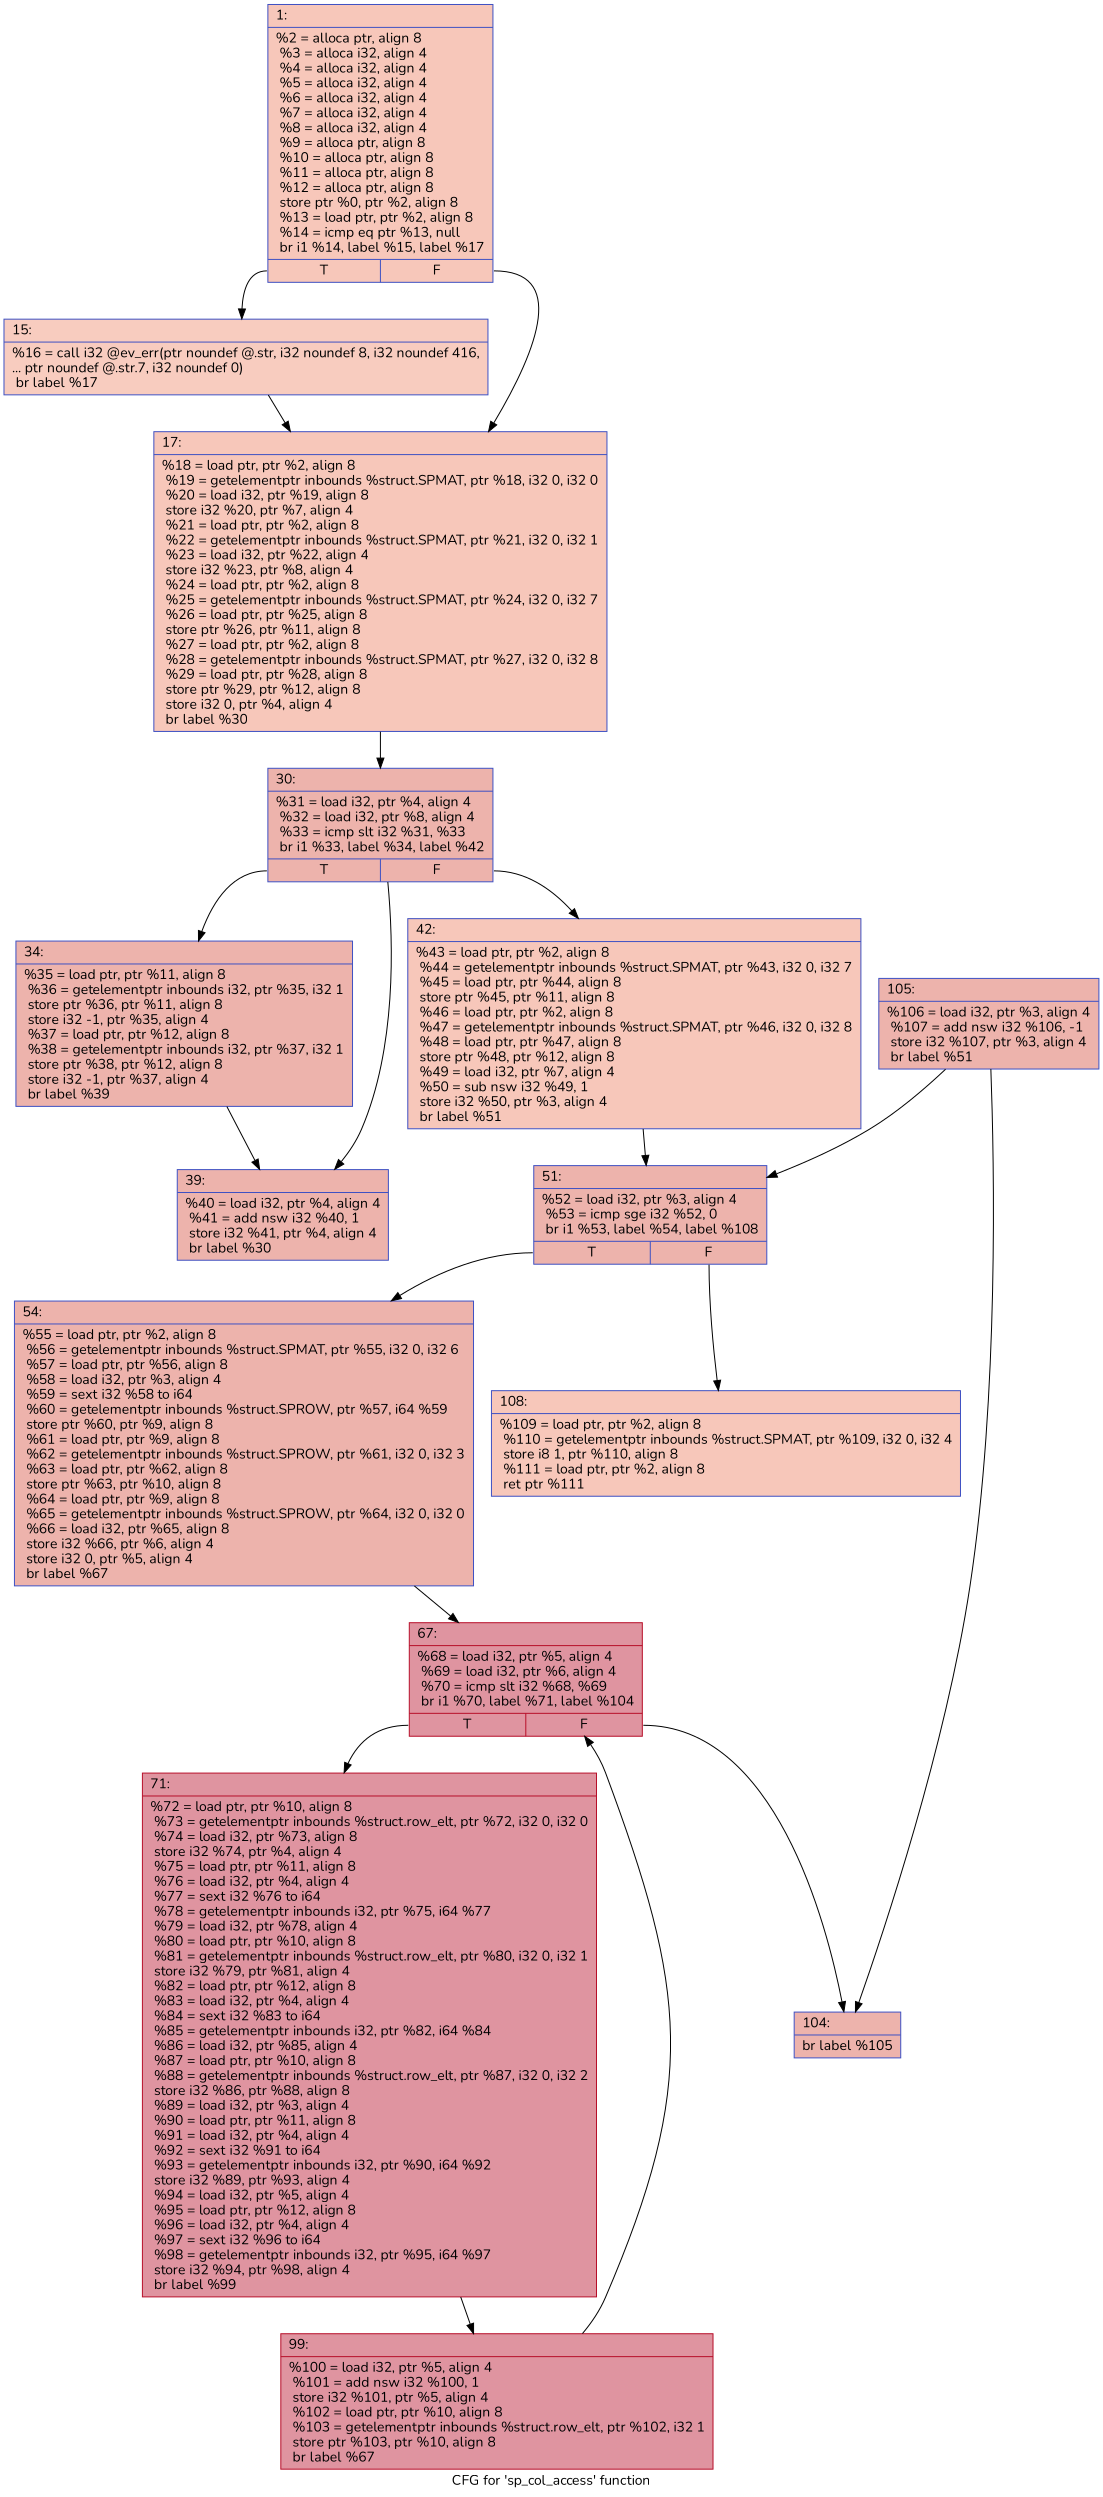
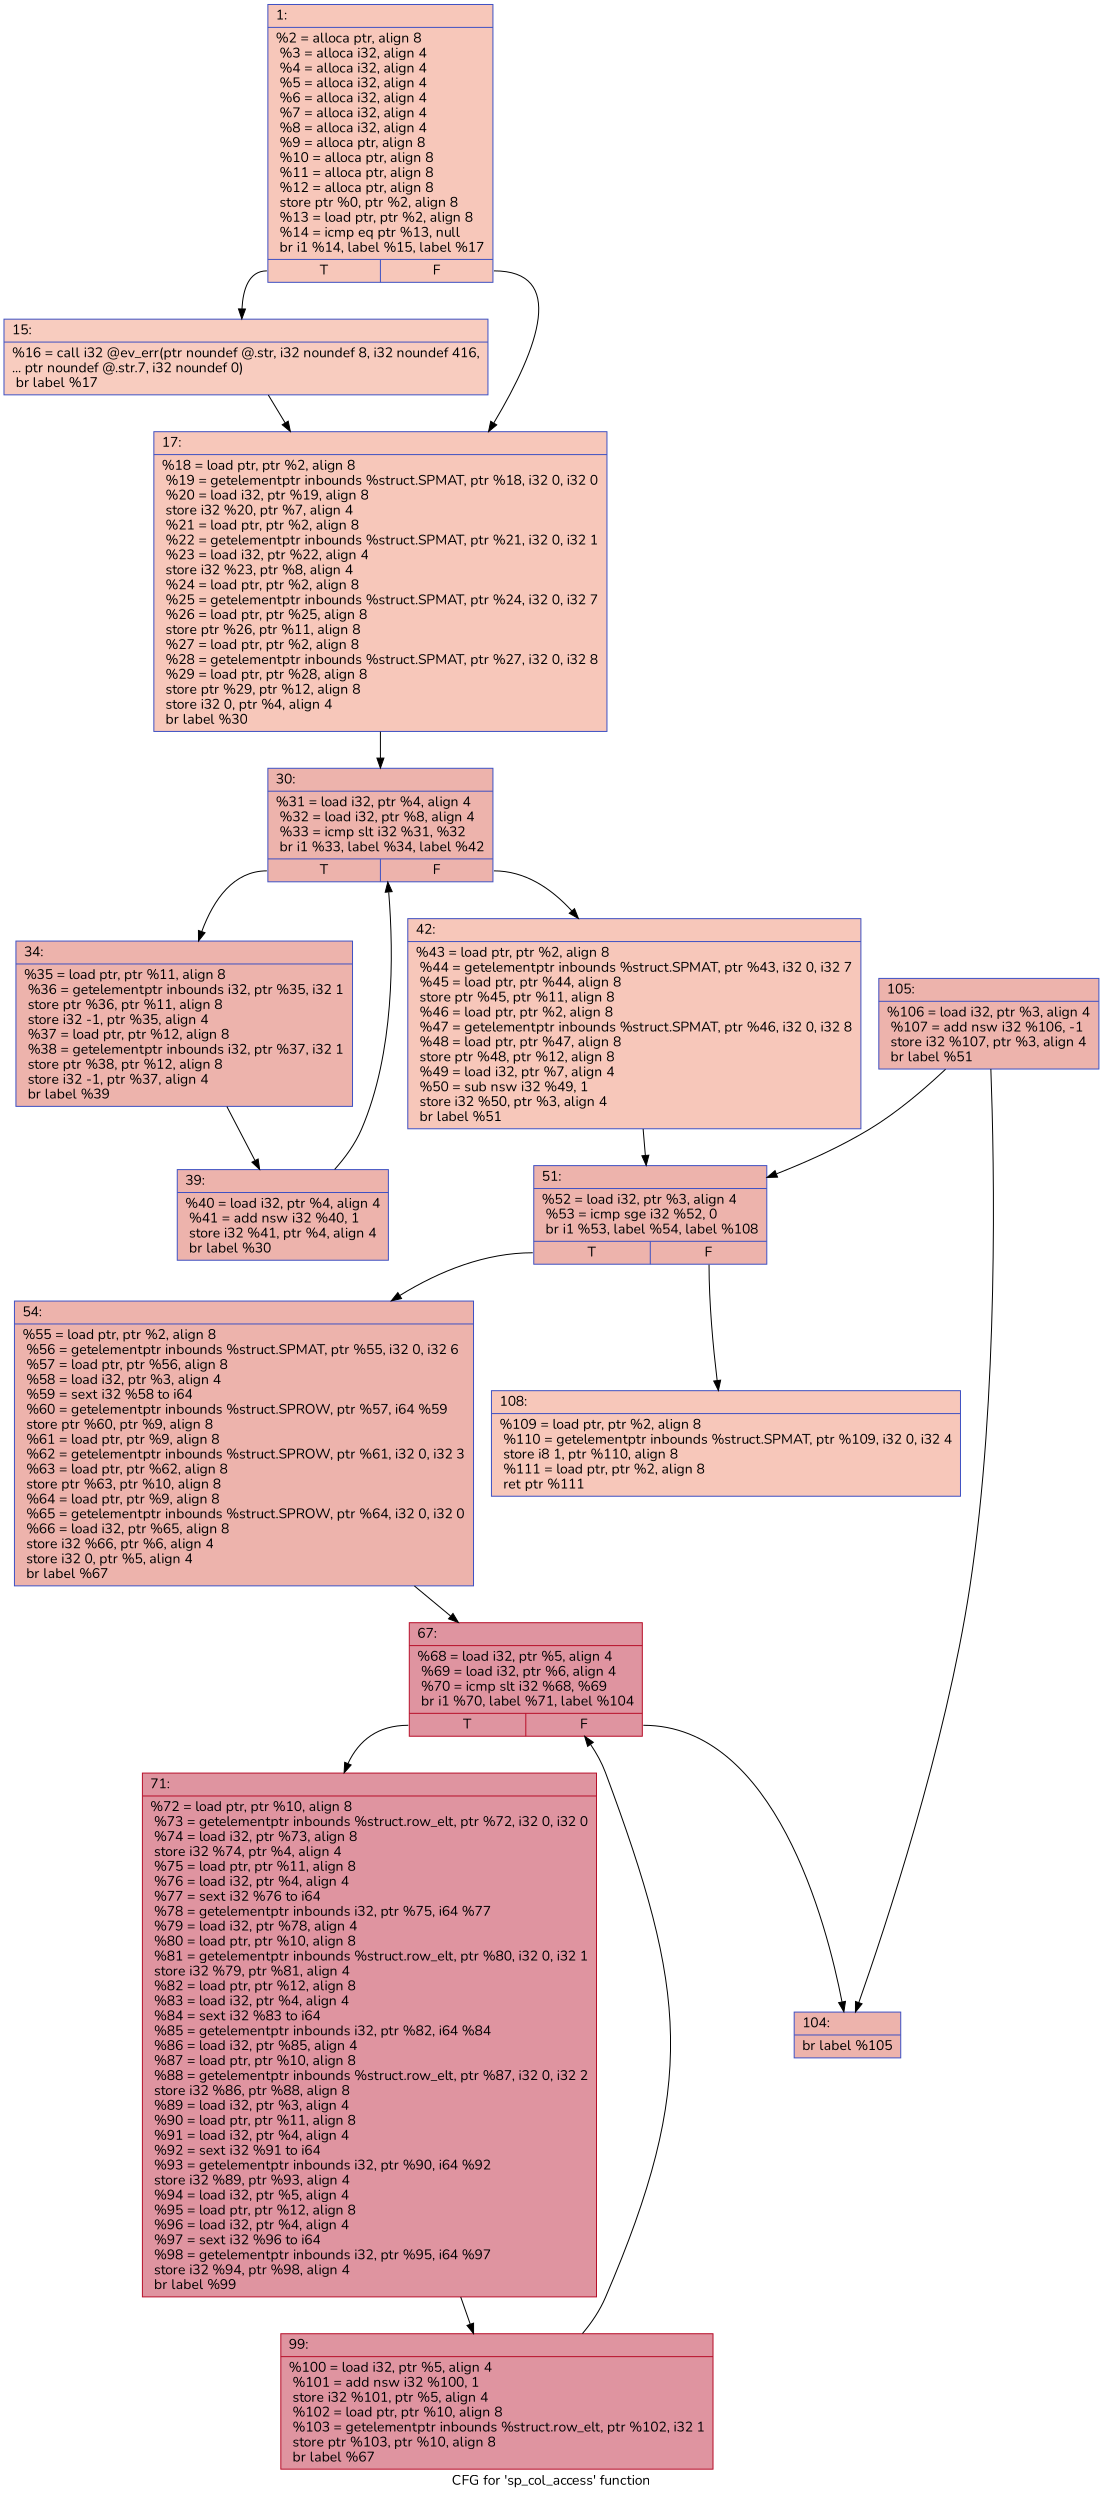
  digraph {
    fontname=Nunito
    label="CFG for 'sp_col_access' function"
    node [color="#3d50c3ff" fillcolor="#d6524470" fontname=Nunito shape=record style=filled]
    edge [fontname=Nunito]
    n1 [fillcolor="#ec7f6370" label="{1:\l|  %2 = alloca ptr, align 8\l  %3 = alloca i32, align 4\l  %4 = alloca i32, align 4\l  %5 = alloca i32, align 4\l  %6 = alloca i32, align 4\l  %7 = alloca i32, align 4\l  %8 = alloca i32, align 4\l  %9 = alloca ptr, align 8\l  %10 = alloca ptr, align 8\l  %11 = alloca ptr, align 8\l  %12 = alloca ptr, align 8\l  store ptr %0, ptr %2, align 8\l  %13 = load ptr, ptr %2, align 8\l  %14 = icmp eq ptr %13, null\l  br i1 %14, label %15, label %17\l|{<s0>T|<s1>F}}"]
    n2 [fillcolor="#f08b6e70" label="{15:\l|  %16 = call i32 @ev_err(ptr noundef @.str, i32 noundef 8, i32 noundef 416,\l... ptr noundef @.str.7, i32 noundef 0)\l  br label %17\l}"]
    n3 [fillcolor="#ec7f6370" label="{17:\l|  %18 = load ptr, ptr %2, align 8\l  %19 = getelementptr inbounds %struct.SPMAT, ptr %18, i32 0, i32 0\l  %20 = load i32, ptr %19, align 8\l  store i32 %20, ptr %7, align 4\l  %21 = load ptr, ptr %2, align 8\l  %22 = getelementptr inbounds %struct.SPMAT, ptr %21, i32 0, i32 1\l  %23 = load i32, ptr %22, align 4\l  store i32 %23, ptr %8, align 4\l  %24 = load ptr, ptr %2, align 8\l  %25 = getelementptr inbounds %struct.SPMAT, ptr %24, i32 0, i32 7\l  %26 = load ptr, ptr %25, align 8\l  store ptr %26, ptr %11, align 8\l  %27 = load ptr, ptr %2, align 8\l  %28 = getelementptr inbounds %struct.SPMAT, ptr %27, i32 0, i32 8\l  %29 = load ptr, ptr %28, align 8\l  store ptr %29, ptr %12, align 8\l  store i32 0, ptr %4, align 4\l  br label %30\l}"]
-   n4 [label="{30:\l|  %31 = load i32, ptr %4, align 4\l  %32 = load i32, ptr %8, align 4\l  %33 = icmp slt i32 %31, %33\l  br i1 %33, label %34, label %42\l|{<s0>T|<s1>F}}"]
+   n4 [label="{30:\l|  %31 = load i32, ptr %4, align 4\l  %32 = load i32, ptr %8, align 4\l  %33 = icmp slt i32 %31, %32\l  br i1 %33, label %34, label %42\l|{<s0>T|<s1>F}}"]
    n5 [label="{34:\l|  %35 = load ptr, ptr %11, align 8\l  %36 = getelementptr inbounds i32, ptr %35, i32 1\l  store ptr %36, ptr %11, align 8\l  store i32 -1, ptr %35, align 4\l  %37 = load ptr, ptr %12, align 8\l  %38 = getelementptr inbounds i32, ptr %37, i32 1\l  store ptr %38, ptr %12, align 8\l  store i32 -1, ptr %37, align 4\l  br label %39\l}"]
    n6 [fillcolor="#ec7f6370" label="{42:\l|  %43 = load ptr, ptr %2, align 8\l  %44 = getelementptr inbounds %struct.SPMAT, ptr %43, i32 0, i32 7\l  %45 = load ptr, ptr %44, align 8\l  store ptr %45, ptr %11, align 8\l  %46 = load ptr, ptr %2, align 8\l  %47 = getelementptr inbounds %struct.SPMAT, ptr %46, i32 0, i32 8\l  %48 = load ptr, ptr %47, align 8\l  store ptr %48, ptr %12, align 8\l  %49 = load i32, ptr %7, align 4\l  %50 = sub nsw i32 %49, 1\l  store i32 %50, ptr %3, align 4\l  br label %51\l}"]
    n7 [label="{39:\l|  %40 = load i32, ptr %4, align 4\l  %41 = add nsw i32 %40, 1\l  store i32 %41, ptr %4, align 4\l  br label %30\l}"]
    n8 [label="{51:\l|  %52 = load i32, ptr %3, align 4\l  %53 = icmp sge i32 %52, 0\l  br i1 %53, label %54, label %108\l|{<s0>T|<s1>F}}"]
    n9 [label="{54:\l|  %55 = load ptr, ptr %2, align 8\l  %56 = getelementptr inbounds %struct.SPMAT, ptr %55, i32 0, i32 6\l  %57 = load ptr, ptr %56, align 8\l  %58 = load i32, ptr %3, align 4\l  %59 = sext i32 %58 to i64\l  %60 = getelementptr inbounds %struct.SPROW, ptr %57, i64 %59\l  store ptr %60, ptr %9, align 8\l  %61 = load ptr, ptr %9, align 8\l  %62 = getelementptr inbounds %struct.SPROW, ptr %61, i32 0, i32 3\l  %63 = load ptr, ptr %62, align 8\l  store ptr %63, ptr %10, align 8\l  %64 = load ptr, ptr %9, align 8\l  %65 = getelementptr inbounds %struct.SPROW, ptr %64, i32 0, i32 0\l  %66 = load i32, ptr %65, align 8\l  store i32 %66, ptr %6, align 4\l  store i32 0, ptr %5, align 4\l  br label %67\l}"]
    n10 [fillcolor="#ec7f6370" label="{108:\l|  %109 = load ptr, ptr %2, align 8\l  %110 = getelementptr inbounds %struct.SPMAT, ptr %109, i32 0, i32 4\l  store i8 1, ptr %110, align 8\l  %111 = load ptr, ptr %2, align 8\l  ret ptr %111\l}"]
    n11 [color="#b70d28ff" fillcolor="#b70d2870" label="{67:\l|  %68 = load i32, ptr %5, align 4\l  %69 = load i32, ptr %6, align 4\l  %70 = icmp slt i32 %68, %69\l  br i1 %70, label %71, label %104\l|{<s0>T|<s1>F}}"]
    n12 [color="#b70d28ff" fillcolor="#b70d2870" label="{71:\l|  %72 = load ptr, ptr %10, align 8\l  %73 = getelementptr inbounds %struct.row_elt, ptr %72, i32 0, i32 0\l  %74 = load i32, ptr %73, align 8\l  store i32 %74, ptr %4, align 4\l  %75 = load ptr, ptr %11, align 8\l  %76 = load i32, ptr %4, align 4\l  %77 = sext i32 %76 to i64\l  %78 = getelementptr inbounds i32, ptr %75, i64 %77\l  %79 = load i32, ptr %78, align 4\l  %80 = load ptr, ptr %10, align 8\l  %81 = getelementptr inbounds %struct.row_elt, ptr %80, i32 0, i32 1\l  store i32 %79, ptr %81, align 4\l  %82 = load ptr, ptr %12, align 8\l  %83 = load i32, ptr %4, align 4\l  %84 = sext i32 %83 to i64\l  %85 = getelementptr inbounds i32, ptr %82, i64 %84\l  %86 = load i32, ptr %85, align 4\l  %87 = load ptr, ptr %10, align 8\l  %88 = getelementptr inbounds %struct.row_elt, ptr %87, i32 0, i32 2\l  store i32 %86, ptr %88, align 8\l  %89 = load i32, ptr %3, align 4\l  %90 = load ptr, ptr %11, align 8\l  %91 = load i32, ptr %4, align 4\l  %92 = sext i32 %91 to i64\l  %93 = getelementptr inbounds i32, ptr %90, i64 %92\l  store i32 %89, ptr %93, align 4\l  %94 = load i32, ptr %5, align 4\l  %95 = load ptr, ptr %12, align 8\l  %96 = load i32, ptr %4, align 4\l  %97 = sext i32 %96 to i64\l  %98 = getelementptr inbounds i32, ptr %95, i64 %97\l  store i32 %94, ptr %98, align 4\l  br label %99\l}"]
    n13 [label="{104:\l|  br label %105\l}"]
    n14 [color="#b70d28ff" fillcolor="#b70d2870" label="{99:\l|  %100 = load i32, ptr %5, align 4\l  %101 = add nsw i32 %100, 1\l  store i32 %101, ptr %5, align 4\l  %102 = load ptr, ptr %10, align 8\l  %103 = getelementptr inbounds %struct.row_elt, ptr %102, i32 1\l  store ptr %103, ptr %10, align 8\l  br label %67\l}"]
    n15 [label="{105:\l|  %106 = load i32, ptr %3, align 4\l  %107 = add nsw i32 %106, -1\l  store i32 %107, ptr %3, align 4\l  br label %51\l}"]
    n1 -> n2 [tailport=s0]
    n1 -> n3 [tailport=s1]
    n2 -> n3
    n3 -> n4
    n4 -> n5 [tailport=s0]
    n4 -> n6 [tailport=s1]
    n5 -> n7
    n6 -> n8
-   n4 -> n7
+   n7 -> n4
    n8 -> n9 [tailport=s0]
    n8 -> n10 [tailport=s1]
    n9 -> n11
    n11 -> n12 [tailport=s0]
    n11 -> n13 [tailport=s1]
    n12 -> n14
    n14 -> n11
    n15 -> n8
    n15 -> n13
  }
